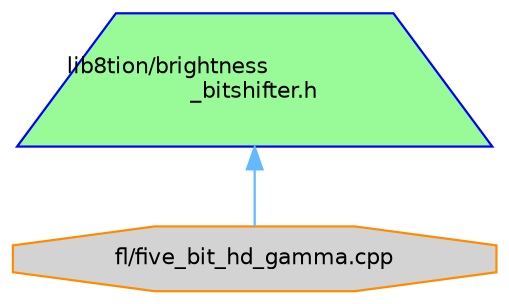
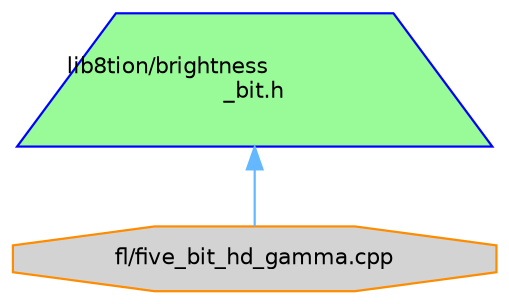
  digraph {
    node [fontname=Helvetica fontsize=10 style=filled]
-   n1 [color=blue fillcolor=palegreen fontcolor=black height=0.2 label="lib8tion/brightness\l_bitshifter.h" shape=trapezium width=0.4]
+   n1 [color=blue fillcolor=palegreen fontcolor=black height=0.2 label="lib8tion/brightness\l_bit.h" shape=trapezium width=0.4]
    n2 [color=darkorange fillcolor=lightgrey height=0.2 label="fl/five_bit_hd_gamma.cpp" shape=octagon width=0.4]
    n1 -> n2 [color=steelblue1 dir=back fontname=Helvetica fontsize=10 labelfontname=Helvetica labelfontsize=10 style=solid]
  }
